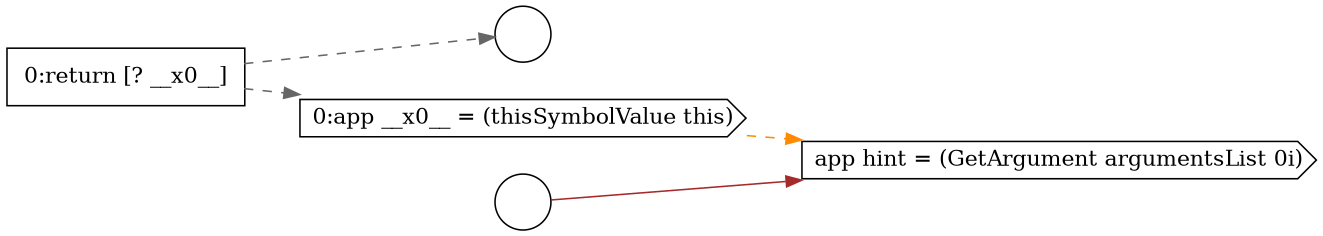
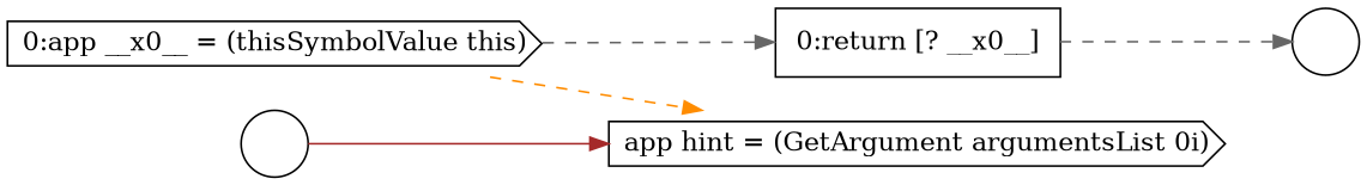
  digraph {
    rankdir=LR
    node [color=black fillcolor=white shape=circle style=filled]
    edge [color=gray40 style=dashed]
    n1 [label=<<font color="black">     <table border="0" cellborder="1" cellspacing="0" cellpadding="10">       <tr><td align="left">0:return [? __x0__]</td></tr>     </table>   </font>> margin=0 shape=none]
    n2 [label=" "]
    n3 [label=<<font color="black">0:app __x0__ = (thisSymbolValue this)</font>> shape=cds]
    n4 [label=<<font color="black">app hint = (GetArgument argumentsList 0i)</font>> shape=cds]
    n5 [label=" "]
    n1 -> n2
-   n1 -> n3
+   n3 -> n1
    n3 -> n4 [color=darkorange]
    n5 -> n4 [color=brown style=solid]
  }
